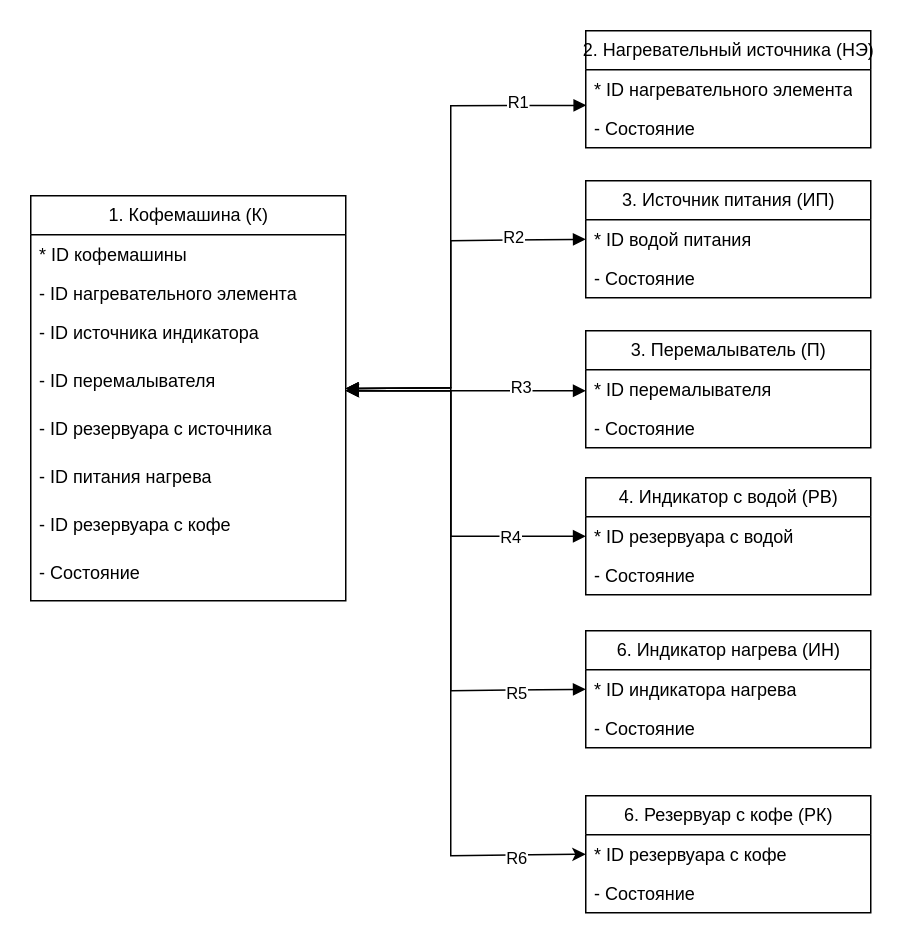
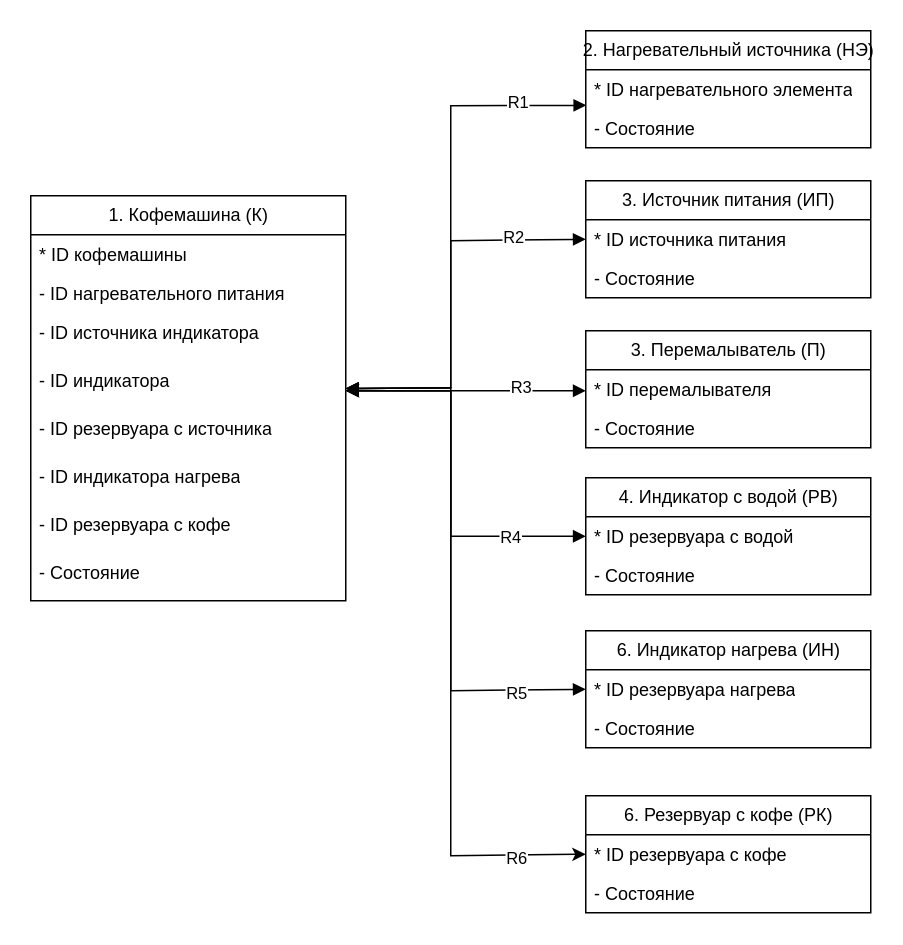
  <mxCell id="0" />
  <mxCell id="1" parent="0" />
  <mxCell id="2" value="1. Кофемашина (К)" style="swimlane;fontStyle=0;childLayout=stackLayout;horizontal=1;startSize=26;fillColor=none;horizontalStack=0;resizeParent=1;resizeParentMax=0;resizeLast=0;collapsible=1;marginBottom=0;html=1;" parent="1" vertex="1"><mxGeometry x="20" y="130" width="210" height="270" as="geometry" /></mxCell>
  <mxCell id="3" value="* ID кофемашины" style="text;strokeColor=none;fillColor=none;align=left;verticalAlign=top;spacingLeft=4;spacingRight=4;overflow=hidden;rotatable=0;points=[[0,0.5],[1,0.5]];portConstraint=eastwest;whiteSpace=wrap;html=1;" parent="2" vertex="1"><mxGeometry y="26" width="210" height="26" as="geometry" /></mxCell>
- <mxCell id="4" value="- ID нагревательного элемента" style="text;strokeColor=none;fillColor=none;align=left;verticalAlign=top;spacingLeft=4;spacingRight=4;overflow=hidden;rotatable=0;points=[[0,0.5],[1,0.5]];portConstraint=eastwest;whiteSpace=wrap;html=1;" parent="2" vertex="1"><mxGeometry y="52" width="210" height="26" as="geometry" /></mxCell>
+ <mxCell id="4" value="- ID нагревательного питания" style="text;strokeColor=none;fillColor=none;align=left;verticalAlign=top;spacingLeft=4;spacingRight=4;overflow=hidden;rotatable=0;points=[[0,0.5],[1,0.5]];portConstraint=eastwest;whiteSpace=wrap;html=1;" parent="2" vertex="1"><mxGeometry y="52" width="210" height="26" as="geometry" /></mxCell>
  <mxCell id="5" value="- ID источника индикатора" style="text;strokeColor=none;fillColor=none;align=left;verticalAlign=top;spacingLeft=4;spacingRight=4;overflow=hidden;rotatable=0;points=[[0,0.5],[1,0.5]];portConstraint=eastwest;whiteSpace=wrap;html=1;" parent="2" vertex="1"><mxGeometry y="78" width="210" height="32" as="geometry" /></mxCell>
- <mxCell id="6" value="- ID перемалывателя" style="text;strokeColor=none;fillColor=none;align=left;verticalAlign=top;spacingLeft=4;spacingRight=4;overflow=hidden;rotatable=0;points=[[0,0.5],[1,0.5]];portConstraint=eastwest;whiteSpace=wrap;html=1;" parent="2" vertex="1"><mxGeometry y="110" width="210" height="32" as="geometry" /></mxCell>
+ <mxCell id="6" value="- ID индикатора" style="text;strokeColor=none;fillColor=none;align=left;verticalAlign=top;spacingLeft=4;spacingRight=4;overflow=hidden;rotatable=0;points=[[0,0.5],[1,0.5]];portConstraint=eastwest;whiteSpace=wrap;html=1;" parent="2" vertex="1"><mxGeometry y="110" width="210" height="32" as="geometry" /></mxCell>
  <mxCell id="7" value="- ID резервуара с источника" style="text;strokeColor=none;fillColor=none;align=left;verticalAlign=top;spacingLeft=4;spacingRight=4;overflow=hidden;rotatable=0;points=[[0,0.5],[1,0.5]];portConstraint=eastwest;whiteSpace=wrap;html=1;" parent="2" vertex="1"><mxGeometry y="142" width="210" height="32" as="geometry" /></mxCell>
- <mxCell id="8" value="- ID питания нагрева" style="text;strokeColor=none;fillColor=none;align=left;verticalAlign=top;spacingLeft=4;spacingRight=4;overflow=hidden;rotatable=0;points=[[0,0.5],[1,0.5]];portConstraint=eastwest;whiteSpace=wrap;html=1;" parent="2" vertex="1"><mxGeometry y="174" width="210" height="32" as="geometry" /></mxCell>
+ <mxCell id="8" value="- ID индикатора нагрева" style="text;strokeColor=none;fillColor=none;align=left;verticalAlign=top;spacingLeft=4;spacingRight=4;overflow=hidden;rotatable=0;points=[[0,0.5],[1,0.5]];portConstraint=eastwest;whiteSpace=wrap;html=1;" parent="2" vertex="1"><mxGeometry y="174" width="210" height="32" as="geometry" /></mxCell>
  <mxCell id="9" value="- ID резервуара с кофе" style="text;strokeColor=none;fillColor=none;align=left;verticalAlign=top;spacingLeft=4;spacingRight=4;overflow=hidden;rotatable=0;points=[[0,0.5],[1,0.5]];portConstraint=eastwest;whiteSpace=wrap;html=1;" parent="2" vertex="1"><mxGeometry y="206" width="210" height="32" as="geometry" /></mxCell>
  <mxCell id="10" value="- Состояние" style="text;strokeColor=none;fillColor=none;align=left;verticalAlign=top;spacingLeft=4;spacingRight=4;overflow=hidden;rotatable=0;points=[[0,0.5],[1,0.5]];portConstraint=eastwest;whiteSpace=wrap;html=1;" vertex="1" parent="2"><mxGeometry y="238" width="210" height="32" as="geometry" /></mxCell>
  <mxCell id="11" value="2. Нагревательный источника (НЭ)" style="swimlane;fontStyle=0;childLayout=stackLayout;horizontal=1;startSize=26;fillColor=none;horizontalStack=0;resizeParent=1;resizeParentMax=0;resizeLast=0;collapsible=1;marginBottom=0;html=1;" parent="1" vertex="1"><mxGeometry x="390" y="20" width="190" height="78" as="geometry" /></mxCell>
  <mxCell id="12" value="* ID нагревательного элемента" style="text;strokeColor=none;fillColor=none;align=left;verticalAlign=top;spacingLeft=4;spacingRight=4;overflow=hidden;rotatable=0;points=[[0,0.5],[1,0.5]];portConstraint=eastwest;whiteSpace=wrap;html=1;" parent="11" vertex="1"><mxGeometry y="26" width="190" height="26" as="geometry" /></mxCell>
  <mxCell id="13" value="- Состояние" style="text;strokeColor=none;fillColor=none;align=left;verticalAlign=top;spacingLeft=4;spacingRight=4;overflow=hidden;rotatable=0;points=[[0,0.5],[1,0.5]];portConstraint=eastwest;whiteSpace=wrap;html=1;" parent="11" vertex="1"><mxGeometry y="52" width="190" height="26" as="geometry" /></mxCell>
  <mxCell id="14" value="3. Источник питания (ИП)" style="swimlane;fontStyle=0;childLayout=stackLayout;horizontal=1;startSize=26;fillColor=none;horizontalStack=0;resizeParent=1;resizeParentMax=0;resizeLast=0;collapsible=1;marginBottom=0;html=1;" parent="1" vertex="1"><mxGeometry x="390" y="120" width="190" height="78" as="geometry" /></mxCell>
- <mxCell id="15" value="* ID водой питания" style="text;strokeColor=none;fillColor=none;align=left;verticalAlign=top;spacingLeft=4;spacingRight=4;overflow=hidden;rotatable=0;points=[[0,0.5],[1,0.5]];portConstraint=eastwest;whiteSpace=wrap;html=1;" parent="14" vertex="1"><mxGeometry y="26" width="190" height="26" as="geometry" /></mxCell>
+ <mxCell id="15" value="* ID источника питания" style="text;strokeColor=none;fillColor=none;align=left;verticalAlign=top;spacingLeft=4;spacingRight=4;overflow=hidden;rotatable=0;points=[[0,0.5],[1,0.5]];portConstraint=eastwest;whiteSpace=wrap;html=1;" parent="14" vertex="1"><mxGeometry y="26" width="190" height="26" as="geometry" /></mxCell>
  <mxCell id="16" value="- Состояние" style="text;strokeColor=none;fillColor=none;align=left;verticalAlign=top;spacingLeft=4;spacingRight=4;overflow=hidden;rotatable=0;points=[[0,0.5],[1,0.5]];portConstraint=eastwest;whiteSpace=wrap;html=1;" parent="14" vertex="1"><mxGeometry y="52" width="190" height="26" as="geometry" /></mxCell>
  <mxCell id="17" value="3. Перемалыватель (П)" style="swimlane;fontStyle=0;childLayout=stackLayout;horizontal=1;startSize=26;fillColor=none;horizontalStack=0;resizeParent=1;resizeParentMax=0;resizeLast=0;collapsible=1;marginBottom=0;html=1;" parent="1" vertex="1"><mxGeometry x="390" y="220" width="190" height="78" as="geometry" /></mxCell>
  <mxCell id="18" value="* ID перемалывателя" style="text;strokeColor=none;fillColor=none;align=left;verticalAlign=top;spacingLeft=4;spacingRight=4;overflow=hidden;rotatable=0;points=[[0,0.5],[1,0.5]];portConstraint=eastwest;whiteSpace=wrap;html=1;" parent="17" vertex="1"><mxGeometry y="26" width="190" height="26" as="geometry" /></mxCell>
  <mxCell id="19" value="- Состояние" style="text;strokeColor=none;fillColor=none;align=left;verticalAlign=top;spacingLeft=4;spacingRight=4;overflow=hidden;rotatable=0;points=[[0,0.5],[1,0.5]];portConstraint=eastwest;whiteSpace=wrap;html=1;" parent="17" vertex="1"><mxGeometry y="52" width="190" height="26" as="geometry" /></mxCell>
  <mxCell id="20" value="4. Индикатор с водой (РВ)" style="swimlane;fontStyle=0;childLayout=stackLayout;horizontal=1;startSize=26;fillColor=none;horizontalStack=0;resizeParent=1;resizeParentMax=0;resizeLast=0;collapsible=1;marginBottom=0;html=1;" parent="1" vertex="1"><mxGeometry x="390" y="318" width="190" height="78" as="geometry" /></mxCell>
  <mxCell id="21" value="* ID резервуара с водой" style="text;strokeColor=none;fillColor=none;align=left;verticalAlign=top;spacingLeft=4;spacingRight=4;overflow=hidden;rotatable=0;points=[[0,0.5],[1,0.5]];portConstraint=eastwest;whiteSpace=wrap;html=1;" parent="20" vertex="1"><mxGeometry y="26" width="190" height="26" as="geometry" /></mxCell>
  <mxCell id="22" value="- Состояние" style="text;strokeColor=none;fillColor=none;align=left;verticalAlign=top;spacingLeft=4;spacingRight=4;overflow=hidden;rotatable=0;points=[[0,0.5],[1,0.5]];portConstraint=eastwest;whiteSpace=wrap;html=1;" parent="20" vertex="1"><mxGeometry y="52" width="190" height="26" as="geometry" /></mxCell>
  <mxCell id="23" value="6. Индикатор нагрева (ИН)" style="swimlane;fontStyle=0;childLayout=stackLayout;horizontal=1;startSize=26;fillColor=none;horizontalStack=0;resizeParent=1;resizeParentMax=0;resizeLast=0;collapsible=1;marginBottom=0;html=1;" parent="1" vertex="1"><mxGeometry x="390" y="420" width="190" height="78" as="geometry" /></mxCell>
- <mxCell id="24" value="* ID индикатора нагрева" style="text;strokeColor=none;fillColor=none;align=left;verticalAlign=top;spacingLeft=4;spacingRight=4;overflow=hidden;rotatable=0;points=[[0,0.5],[1,0.5]];portConstraint=eastwest;whiteSpace=wrap;html=1;" parent="23" vertex="1"><mxGeometry y="26" width="190" height="26" as="geometry" /></mxCell>
+ <mxCell id="24" value="* ID резервуара нагрева" style="text;strokeColor=none;fillColor=none;align=left;verticalAlign=top;spacingLeft=4;spacingRight=4;overflow=hidden;rotatable=0;points=[[0,0.5],[1,0.5]];portConstraint=eastwest;whiteSpace=wrap;html=1;" parent="23" vertex="1"><mxGeometry y="26" width="190" height="26" as="geometry" /></mxCell>
  <mxCell id="25" value="- Состояние" style="text;strokeColor=none;fillColor=none;align=left;verticalAlign=top;spacingLeft=4;spacingRight=4;overflow=hidden;rotatable=0;points=[[0,0.5],[1,0.5]];portConstraint=eastwest;whiteSpace=wrap;html=1;" parent="23" vertex="1"><mxGeometry y="52" width="190" height="26" as="geometry" /></mxCell>
  <mxCell id="26" value="" style="endArrow=block;startArrow=block;endFill=1;startFill=1;html=1;rounded=0;entryX=0.002;entryY=0.913;entryDx=0;entryDy=0;entryPerimeter=0;" parent="1" target="12" edge="1"><mxGeometry width="160" relative="1" as="geometry"><mxPoint x="230" y="258.47" as="sourcePoint" /><mxPoint x="300" y="30" as="targetPoint" /><Array as="points"><mxPoint x="300" y="258" /><mxPoint x="300" y="70" /></Array></mxGeometry></mxCell>
  <mxCell id="27" value="R1" style="edgeLabel;html=1;align=center;verticalAlign=middle;resizable=0;points=[];" parent="26" vertex="1" connectable="0"><mxGeometry x="0.741" y="2" relative="1" as="geometry"><mxPoint as="offset" /></mxGeometry></mxCell>
  <mxCell id="28" value="" style="endArrow=block;startArrow=block;endFill=1;startFill=1;html=1;rounded=0;entryX=0;entryY=0.5;entryDx=0;entryDy=0;" parent="1" target="15" edge="1"><mxGeometry width="160" relative="1" as="geometry"><mxPoint x="230" y="258.47" as="sourcePoint" /><mxPoint x="300" y="110" as="targetPoint" /><Array as="points"><mxPoint x="300" y="258" /><mxPoint x="300" y="160" /></Array></mxGeometry></mxCell>
  <mxCell id="29" value="R2" style="edgeLabel;html=1;align=center;verticalAlign=middle;resizable=0;points=[];" parent="28" vertex="1" connectable="0"><mxGeometry x="0.629" y="2" relative="1" as="geometry"><mxPoint as="offset" /></mxGeometry></mxCell>
  <mxCell id="30" value="" style="endArrow=block;startArrow=block;endFill=1;startFill=1;html=1;rounded=0;" parent="1" edge="1"><mxGeometry width="160" relative="1" as="geometry"><mxPoint x="230" y="260" as="sourcePoint" /><mxPoint x="390" y="260" as="targetPoint" /></mxGeometry></mxCell>
  <mxCell id="31" value="R3" style="edgeLabel;html=1;align=center;verticalAlign=middle;resizable=0;points=[];" parent="30" vertex="1" connectable="0"><mxGeometry x="0.455" y="3" relative="1" as="geometry"><mxPoint as="offset" /></mxGeometry></mxCell>
  <mxCell id="32" value="" style="endArrow=block;startArrow=block;endFill=1;startFill=1;html=1;rounded=0;entryX=0;entryY=0.5;entryDx=0;entryDy=0;" parent="1" target="21" edge="1"><mxGeometry width="160" relative="1" as="geometry"><mxPoint x="230" y="258.47" as="sourcePoint" /><mxPoint x="300" y="440" as="targetPoint" /><Array as="points"><mxPoint x="300" y="258" /><mxPoint x="300" y="357" /></Array></mxGeometry></mxCell>
  <mxCell id="33" value="R4" style="edgeLabel;html=1;align=center;verticalAlign=middle;resizable=0;points=[];" parent="32" vertex="1" connectable="0"><mxGeometry x="0.614" relative="1" as="geometry"><mxPoint as="offset" /></mxGeometry></mxCell>
  <mxCell id="34" value="" style="endArrow=block;startArrow=block;endFill=1;startFill=1;html=1;rounded=0;entryX=0;entryY=0.5;entryDx=0;entryDy=0;" parent="1" target="24" edge="1"><mxGeometry width="160" relative="1" as="geometry"><mxPoint x="230" y="260" as="sourcePoint" /><mxPoint x="300" y="540" as="targetPoint" /><Array as="points"><mxPoint x="300" y="260" /><mxPoint x="300" y="460" /></Array></mxGeometry></mxCell>
  <mxCell id="35" value="R5" style="edgeLabel;html=1;align=center;verticalAlign=middle;resizable=0;points=[];" parent="34" vertex="1" connectable="0"><mxGeometry x="0.74" y="-2" relative="1" as="geometry"><mxPoint as="offset" /></mxGeometry></mxCell>
  <mxCell id="36" value="6. Резервуар с кофе (РК)" style="swimlane;fontStyle=0;childLayout=stackLayout;horizontal=1;startSize=26;fillColor=none;horizontalStack=0;resizeParent=1;resizeParentMax=0;resizeLast=0;collapsible=1;marginBottom=0;html=1;" vertex="1" parent="1"><mxGeometry x="390" y="530" width="190" height="78" as="geometry" /></mxCell>
  <mxCell id="37" value="* ID резервуара с кофе" style="text;strokeColor=none;fillColor=none;align=left;verticalAlign=top;spacingLeft=4;spacingRight=4;overflow=hidden;rotatable=0;points=[[0,0.5],[1,0.5]];portConstraint=eastwest;whiteSpace=wrap;html=1;" vertex="1" parent="36"><mxGeometry y="26" width="190" height="26" as="geometry" /></mxCell>
  <mxCell id="38" value="- Состояние" style="text;strokeColor=none;fillColor=none;align=left;verticalAlign=top;spacingLeft=4;spacingRight=4;overflow=hidden;rotatable=0;points=[[0,0.5],[1,0.5]];portConstraint=eastwest;whiteSpace=wrap;html=1;" vertex="1" parent="36"><mxGeometry y="52" width="190" height="26" as="geometry" /></mxCell>
  <mxCell id="39" value="" style="endArrow=classic;startArrow=classic;html=1;rounded=0;entryX=0;entryY=0.5;entryDx=0;entryDy=0;" edge="1" parent="1" target="37"><mxGeometry width="50" height="50" relative="1" as="geometry"><mxPoint x="230" y="260" as="sourcePoint" /><mxPoint x="300" y="630" as="targetPoint" /><Array as="points"><mxPoint x="300" y="260" /><mxPoint x="300" y="570" /></Array></mxGeometry></mxCell>
  <mxCell id="40" value="R6" style="edgeLabel;html=1;align=center;verticalAlign=middle;resizable=0;points=[];" vertex="1" connectable="0" parent="39"><mxGeometry x="0.799" y="-2" relative="1" as="geometry"><mxPoint as="offset" /></mxGeometry></mxCell>
